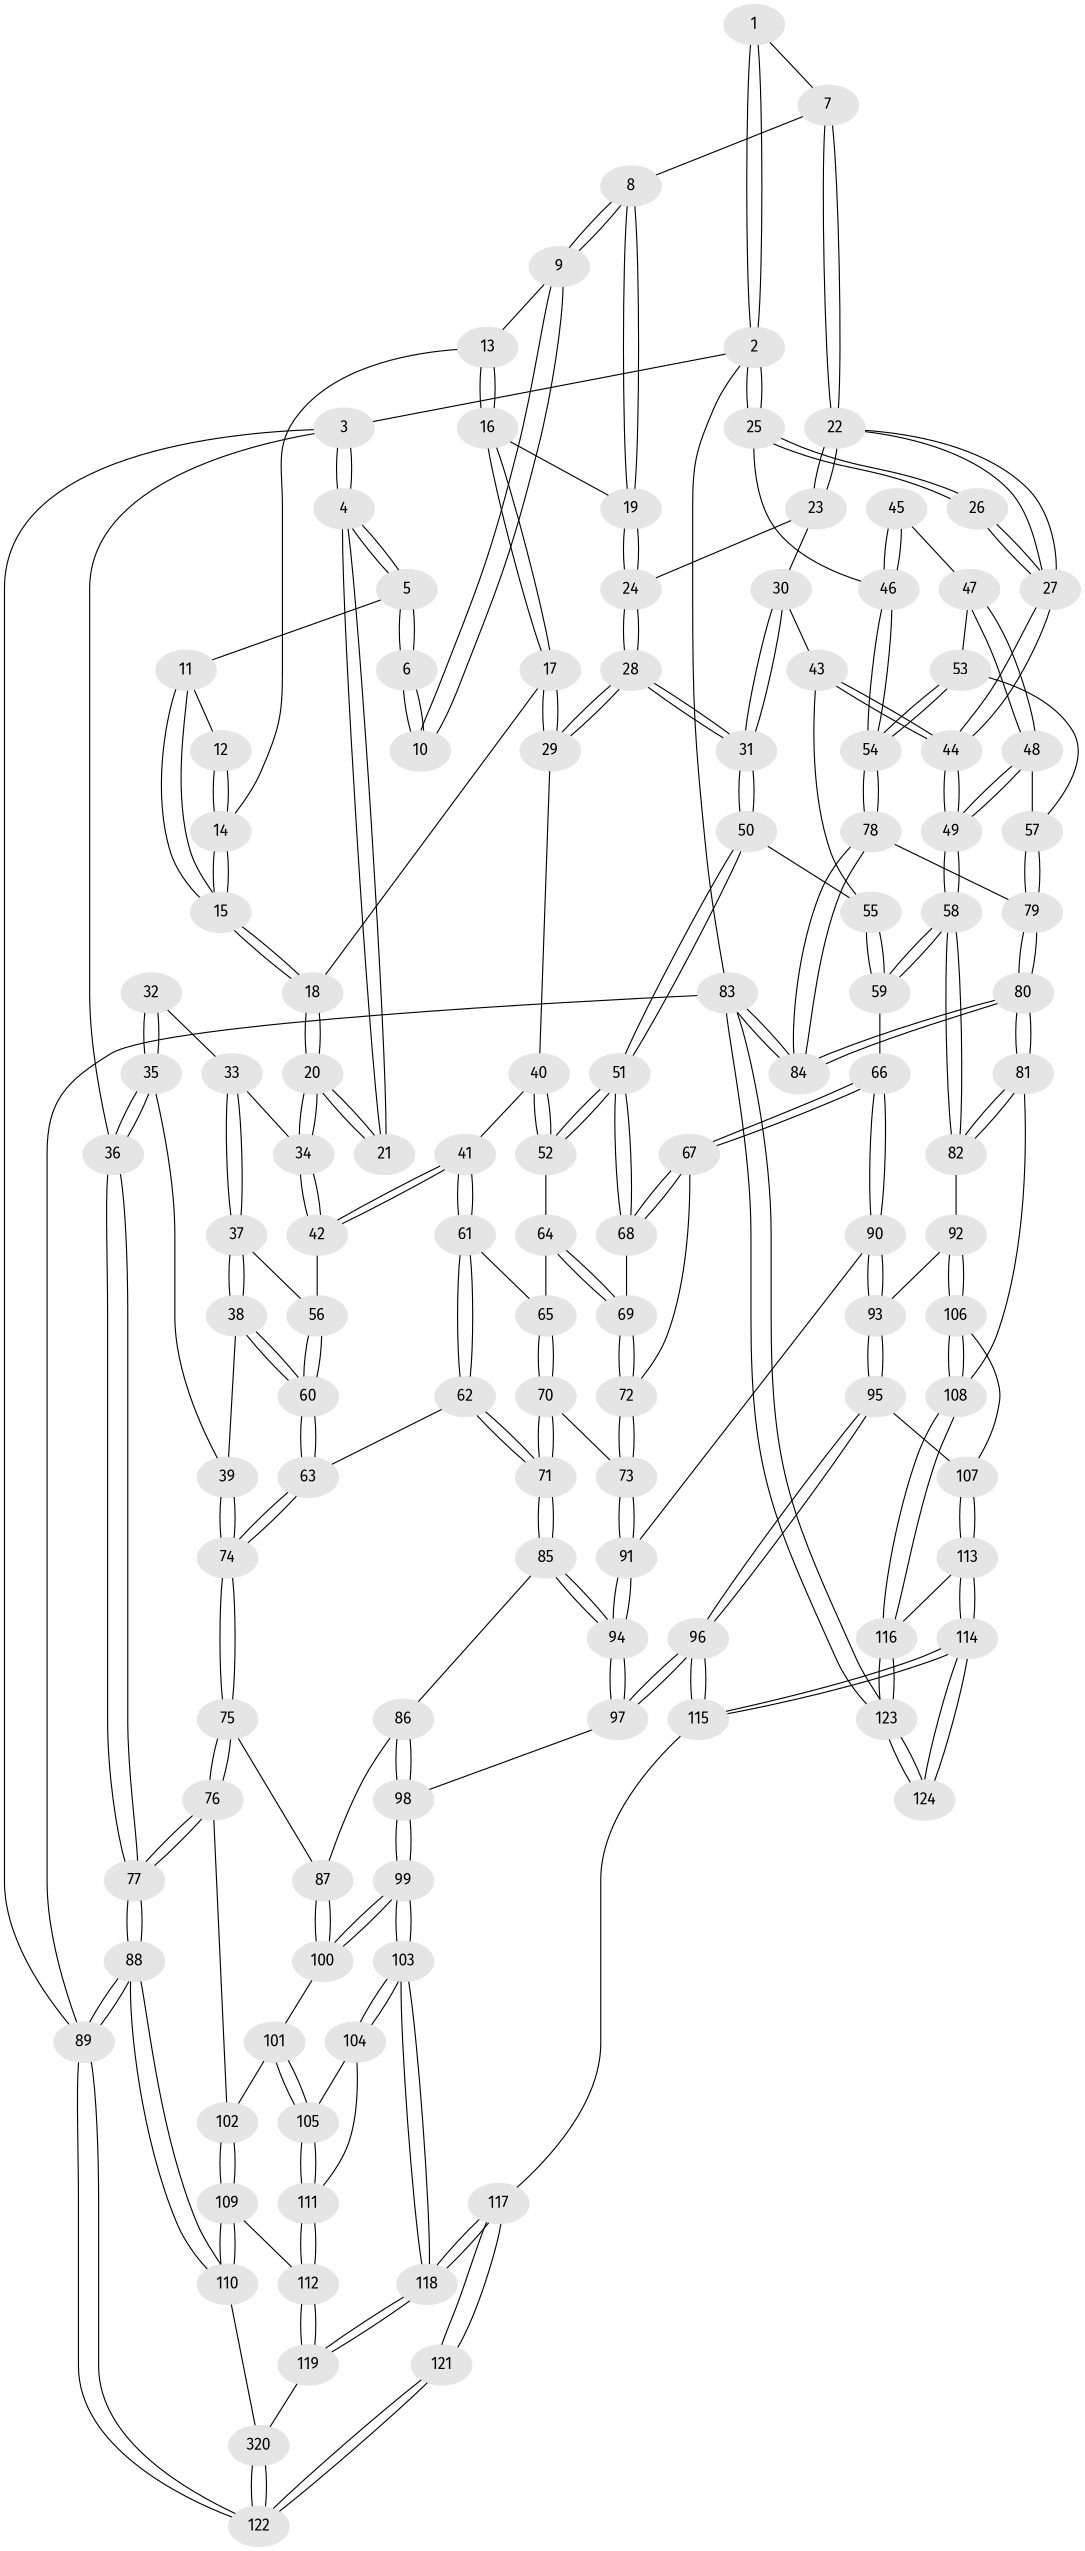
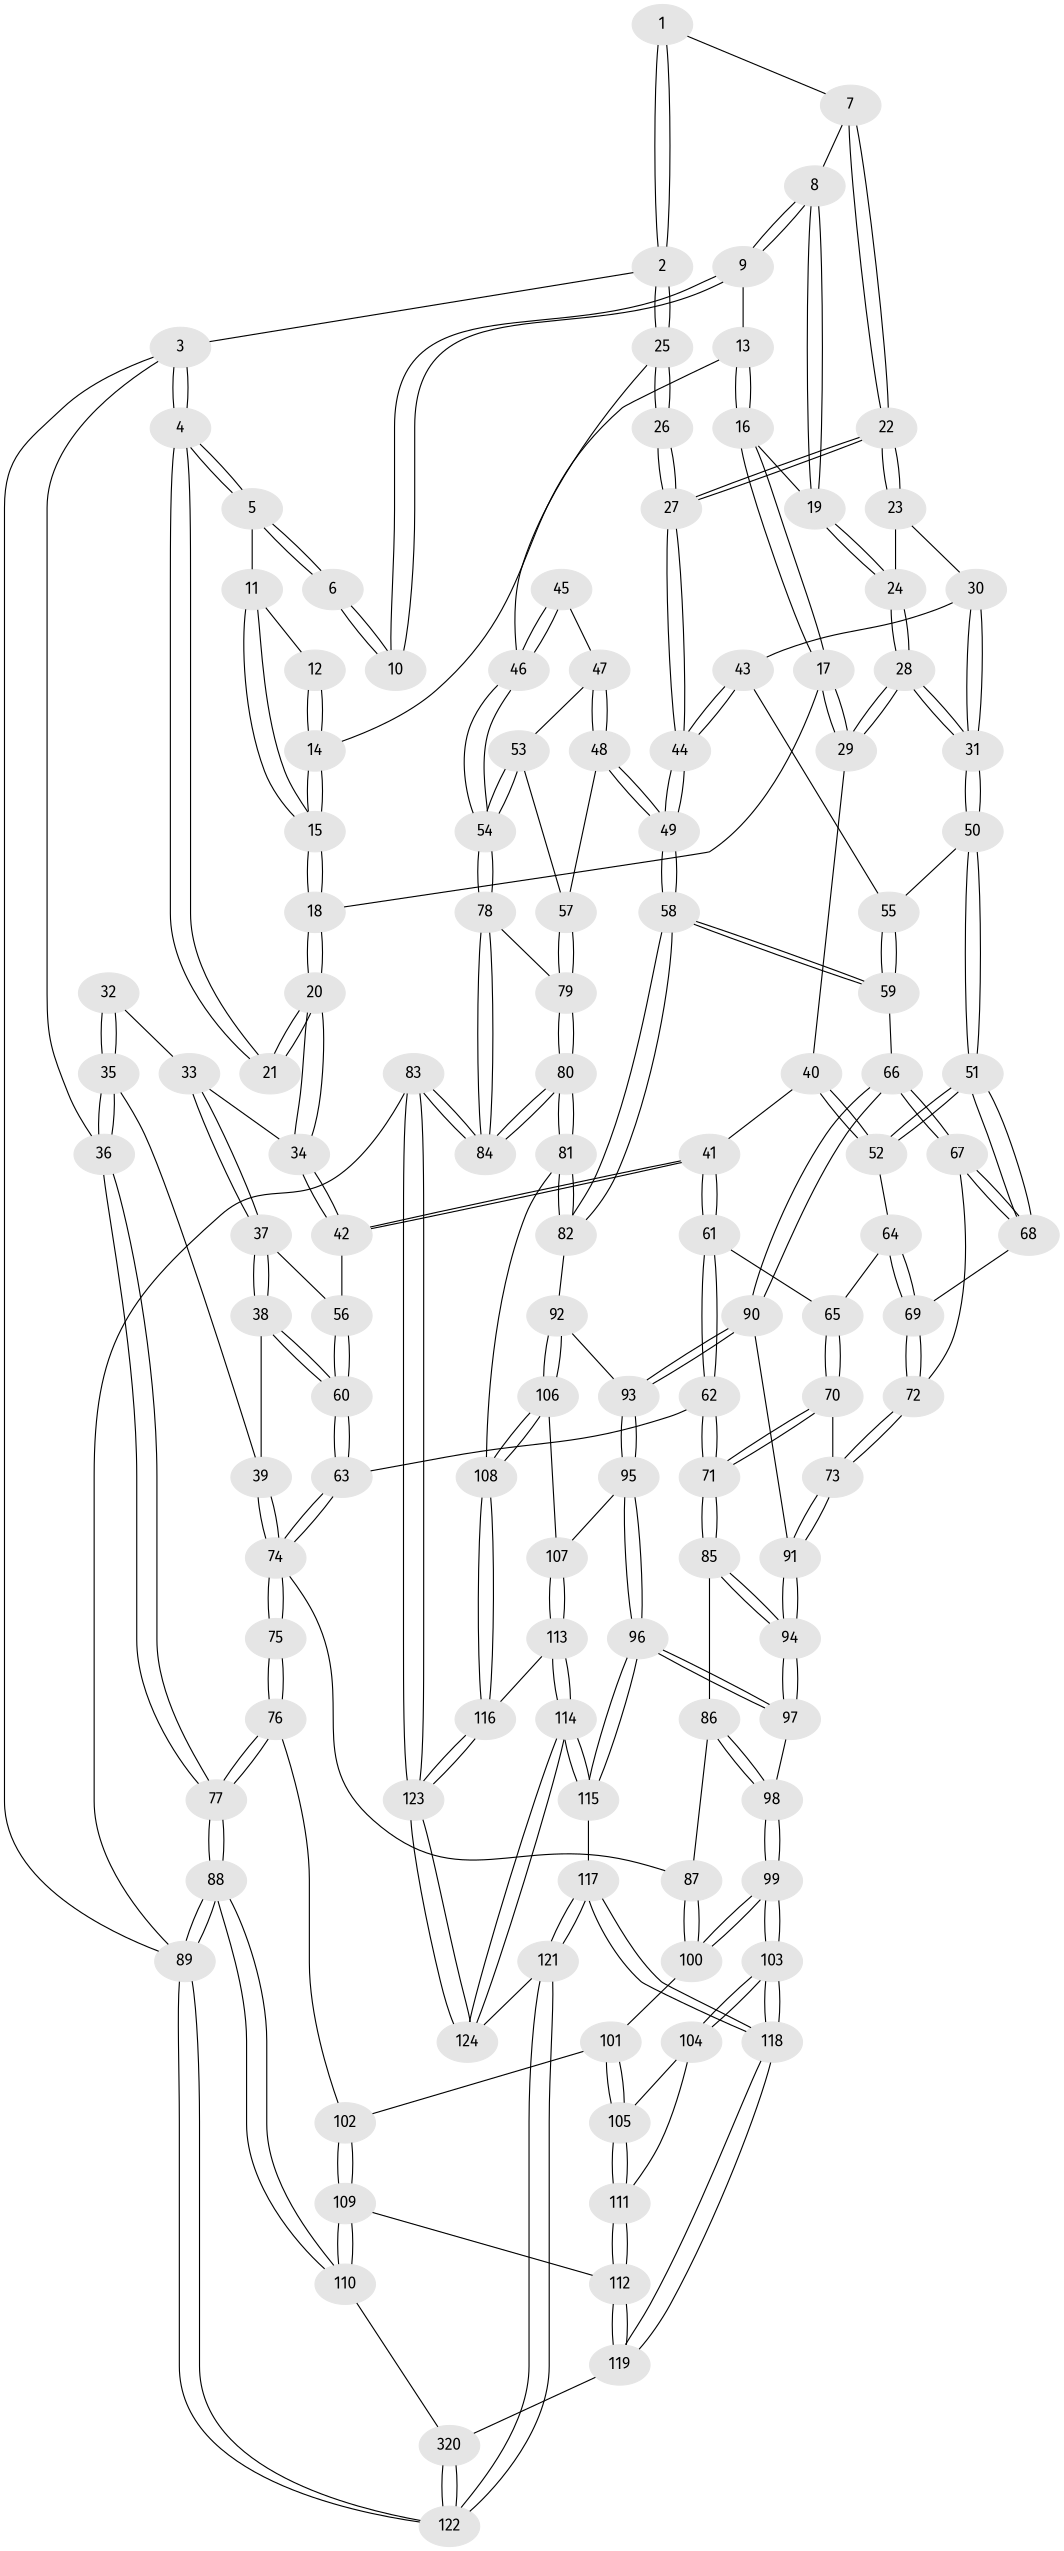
  graph {
    fontname="Fira Sans"
    node [color=gray90 fontname="Fira Sans" style=filled]
    edge [fontname="Fira Sans"]
    1
    2
    7
    3
    25
    83
    8
    22
    4
    36
    89
    26
    46
    84
    123
    5
    21
    77
    122
    6
    11
    10
    12
    15
    9
    19
    23
    27
    13
    24
    14
    16
    18
    17
    20
    29
    40
    34
    28
    42
    30
    44
    31
    43
    54
    49
    50
    41
    52
    55
    51
    32
    33
    35
    37
    39
    38
    56
    74
    88
    60
    63
    75
    61
    64
    62
    65
    59
    58
    45
    47
    48
    53
    78
    57
    79
    82
    68
    69
    66
    80
    92
    67
    90
    71
    70
    85
    72
    73
    91
    93
    86
    94
    76
    87
    102
    100
    109
    110
    81
    108
    116
    106
    124
    98
    97
    99
    101
    n109 [label=320]
    95
    107
    96
    115
    113
    117
    103
    104
    118
    105
    111
    112
    119
    114
    121
    1 -- 2
    1 -- 2
    1 -- 7
    2 -- 3
    2 -- 25
    2 -- 25
-   2 -- 83
    7 -- 8
    7 -- 22
    7 -- 22
    3 -- 4
    3 -- 4
    3 -- 36
    3 -- 89
    25 -- 26
    25 -- 26
    25 -- 46
    83 -- 89
    83 -- 84
    83 -- 84
    83 -- 123
    83 -- 123
    8 -- 9
    8 -- 9
    8 -- 19
    8 -- 19
    22 -- 23
    22 -- 23
    22 -- 27
    22 -- 27
    4 -- 5
    4 -- 5
    4 -- 21
    4 -- 21
    36 -- 77
    36 -- 77
    89 -- 122
    89 -- 122
    26 -- 27
    26 -- 27
    46 -- 54
    46 -- 54
    123 -- 124
    123 -- 124
    5 -- 6
    5 -- 6
    5 -- 11
    77 -- 88
    77 -- 88
    6 -- 10
    6 -- 10
    11 -- 12
    11 -- 15
    11 -- 15
    12 -- 14
    12 -- 14
    15 -- 18
    15 -- 18
    9 -- 10
    9 -- 10
    9 -- 13
    19 -- 24
    19 -- 24
    23 -- 24
    23 -- 30
    27 -- 44
    27 -- 44
    13 -- 14
    13 -- 16
    13 -- 16
    24 -- 28
    24 -- 28
    14 -- 15
    14 -- 15
    16 -- 19
    16 -- 17
    16 -- 17
    18 -- 20
    18 -- 20
    17 -- 18
    17 -- 29
    17 -- 29
    20 -- 21
    20 -- 21
    20 -- 34
    20 -- 34
    29 -- 40
    40 -- 41
    40 -- 52
    40 -- 52
    34 -- 42
    34 -- 42
    28 -- 29
    28 -- 29
    28 -- 31
    28 -- 31
    42 -- 56
    30 -- 31
    30 -- 31
    30 -- 43
    44 -- 49
    44 -- 49
    31 -- 50
    31 -- 50
    43 -- 44
    43 -- 44
    43 -- 55
    54 -- 78
    54 -- 78
    49 -- 58
    49 -- 58
    50 -- 55
    50 -- 51
    50 -- 51
    41 -- 42
    41 -- 42
    41 -- 61
    41 -- 61
    52 -- 64
    55 -- 59
    55 -- 59
    51 -- 52
    51 -- 52
    51 -- 68
    51 -- 68
    32 -- 33
    32 -- 35
    32 -- 35
    33 -- 34
    33 -- 37
    33 -- 37
    35 -- 36
    35 -- 36
    35 -- 39
    37 -- 38
    37 -- 38
    37 -- 56
    39 -- 74
    39 -- 74
    38 -- 39
    38 -- 60
    38 -- 60
    56 -- 60
    56 -- 60
    74 -- 75
    74 -- 75
    88 -- 89
    88 -- 89
    88 -- 110
    88 -- 110
    60 -- 63
    60 -- 63
    63 -- 74
    63 -- 74
    75 -- 76
    75 -- 76
-   75 -- 87
+   74 -- 87
    61 -- 62
    61 -- 62
    61 -- 65
    64 -- 65
    64 -- 69
    64 -- 69
    62 -- 63
    62 -- 71
    62 -- 71
    65 -- 70
    65 -- 70
    59 -- 66
    58 -- 59
    58 -- 59
    58 -- 82
    58 -- 82
    45 -- 46
    45 -- 46
    45 -- 47
    47 -- 48
    47 -- 48
    47 -- 53
    48 -- 49
    48 -- 49
    48 -- 57
    53 -- 54
    53 -- 54
    53 -- 57
    78 -- 84
    78 -- 84
    78 -- 79
    57 -- 79
    57 -- 79
    79 -- 80
    79 -- 80
    82 -- 92
    68 -- 69
    69 -- 72
    69 -- 72
    66 -- 67
    66 -- 67
    66 -- 90
    66 -- 90
    80 -- 84
    80 -- 84
    80 -- 81
    80 -- 81
    92 -- 93
    92 -- 106
    92 -- 106
    67 -- 68
    67 -- 68
    67 -- 72
    90 -- 91
    90 -- 93
    90 -- 93
    71 -- 85
    71 -- 85
    70 -- 71
    70 -- 71
    70 -- 73
    85 -- 86
    85 -- 94
    85 -- 94
    72 -- 73
    72 -- 73
    73 -- 91
    73 -- 91
    91 -- 94
    91 -- 94
    93 -- 95
    93 -- 95
    86 -- 87
    86 -- 98
    86 -- 98
    94 -- 97
    94 -- 97
    76 -- 77
    76 -- 77
    76 -- 102
    87 -- 100
    87 -- 100
    102 -- 109
    102 -- 109
    100 -- 101
    109 -- 110
    109 -- 110
    109 -- 112
    110 -- n109
    81 -- 82
    81 -- 82
    81 -- 108
    108 -- 116
    108 -- 116
    116 -- 123
    116 -- 123
    106 -- 108
    106 -- 108
    106 -- 107
    98 -- 99
    98 -- 99
    97 -- 98
    99 -- 100
    99 -- 100
    99 -- 103
    99 -- 103
    101 -- 102
    101 -- 105
    101 -- 105
    n109 -- 122
    n109 -- 122
    95 -- 107
    95 -- 96
    95 -- 96
    107 -- 113
    107 -- 113
    96 -- 97
    96 -- 97
    96 -- 115
    96 -- 115
    115 -- 117
    113 -- 116
    113 -- 114
    113 -- 114
    117 -- 118
    117 -- 118
    117 -- 121
    117 -- 121
    103 -- 104
    103 -- 104
    103 -- 118
    103 -- 118
    104 -- 105
    104 -- 111
    118 -- 119
    118 -- 119
    105 -- 111
    105 -- 111
    111 -- 112
    111 -- 112
    112 -- 119
    112 -- 119
    119 -- n109
    114 -- 124
    114 -- 124
    114 -- 115
    114 -- 115
    121 -- 122
    121 -- 122
+   121 -- 124
  }
